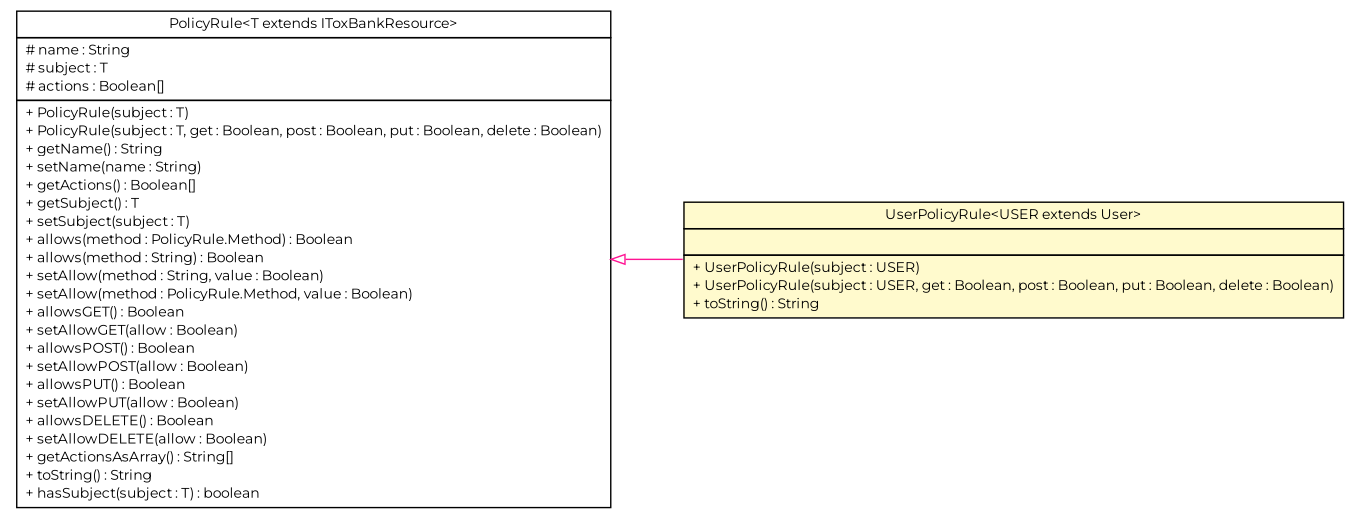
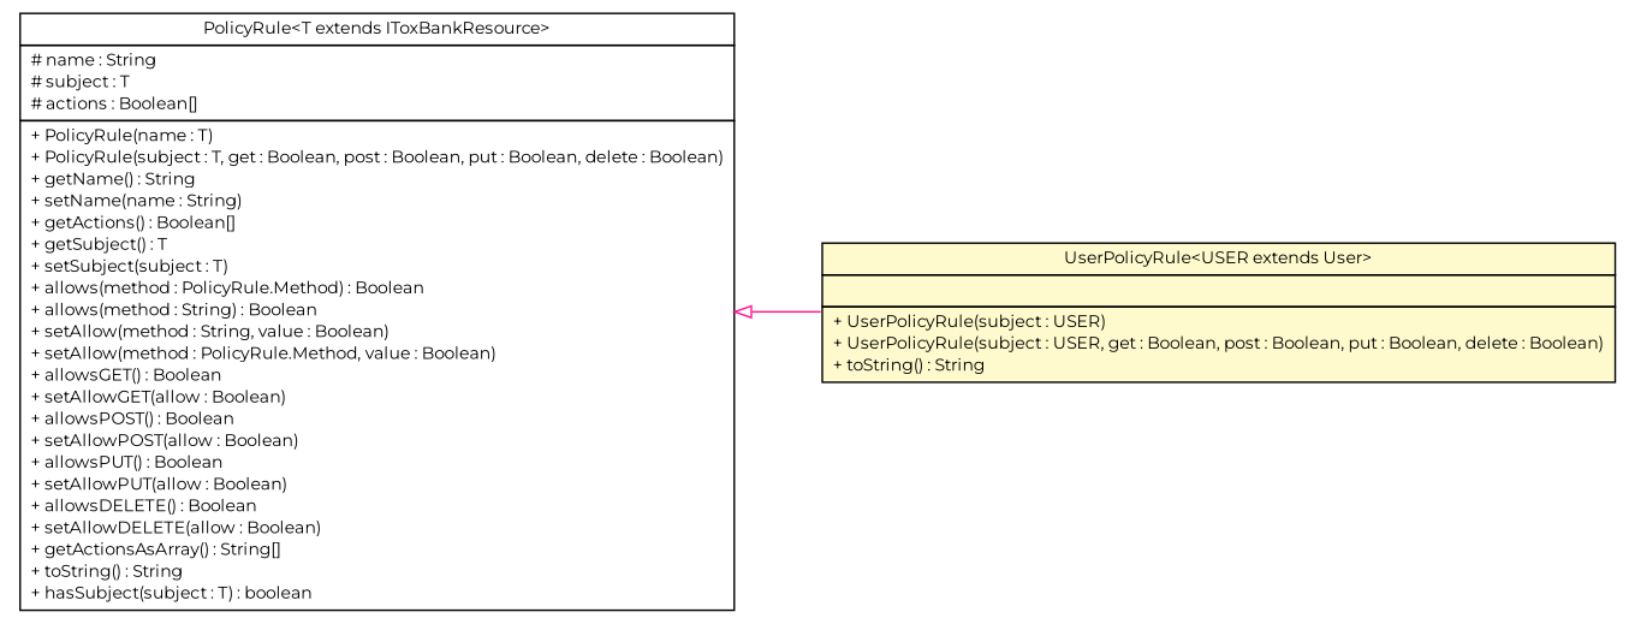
  digraph {
    rankdir=LR
    fontname=Montserrat
    node [fontcolor=black fontname=Montserrat fontsize=10.0 shape=plaintext]
    n1 [label=<<table border="0" cellborder="1" cellspacing="0" cellpadding="2" port="p" bgcolor="lemonChiffon" href="./UserPolicyRule.html"> 		<tr><td><table border="0" cellspacing="0" cellpadding="1"> 			<tr><td> UserPolicyRule&lt;USER extends User&gt; </td></tr> 		</table></td></tr> 		<tr><td><table border="0" cellspacing="0" cellpadding="1"> 			<tr><td align="left">  </td></tr> 		</table></td></tr> 		<tr><td><table border="0" cellspacing="0" cellpadding="1"> 			<tr><td align="left"> + UserPolicyRule(subject : USER) </td></tr> 			<tr><td align="left"> + UserPolicyRule(subject : USER, get : Boolean, post : Boolean, put : Boolean, delete : Boolean) </td></tr> 			<tr><td align="left"> + toString() : String </td></tr> 		</table></td></tr> 		</table>>]
-   n2 [label=<<table border="0" cellborder="1" cellspacing="0" cellpadding="2" port="p" href="./PolicyRule.html"> 		<tr><td><table border="0" cellspacing="0" cellpadding="1"> 			<tr><td> PolicyRule&lt;T extends IToxBankResource&gt; </td></tr> 		</table></td></tr> 		<tr><td><table border="0" cellspacing="0" cellpadding="1"> 			<tr><td align="left"> # name : String </td></tr> 			<tr><td align="left"> # subject : T </td></tr> 			<tr><td align="left"> # actions : Boolean[] </td></tr> 		</table></td></tr> 		<tr><td><table border="0" cellspacing="0" cellpadding="1"> 			<tr><td align="left"> + PolicyRule(subject : T) </td></tr> 			<tr><td align="left"> + PolicyRule(subject : T, get : Boolean, post : Boolean, put : Boolean, delete : Boolean) </td></tr> 			<tr><td align="left"> + getName() : String </td></tr> 			<tr><td align="left"> + setName(name : String) </td></tr> 			<tr><td align="left"> + getActions() : Boolean[] </td></tr> 			<tr><td align="left"> + getSubject() : T </td></tr> 			<tr><td align="left"> + setSubject(subject : T) </td></tr> 			<tr><td align="left"> + allows(method : PolicyRule.Method) : Boolean </td></tr> 			<tr><td align="left"> + allows(method : String) : Boolean </td></tr> 			<tr><td align="left"> + setAllow(method : String, value : Boolean) </td></tr> 			<tr><td align="left"> + setAllow(method : PolicyRule.Method, value : Boolean) </td></tr> 			<tr><td align="left"> + allowsGET() : Boolean </td></tr> 			<tr><td align="left"> + setAllowGET(allow : Boolean) </td></tr> 			<tr><td align="left"> + allowsPOST() : Boolean </td></tr> 			<tr><td align="left"> + setAllowPOST(allow : Boolean) </td></tr> 			<tr><td align="left"> + allowsPUT() : Boolean </td></tr> 			<tr><td align="left"> + setAllowPUT(allow : Boolean) </td></tr> 			<tr><td align="left"> + allowsDELETE() : Boolean </td></tr> 			<tr><td align="left"> + setAllowDELETE(allow : Boolean) </td></tr> 			<tr><td align="left"> + getActionsAsArray() : String[] </td></tr> 			<tr><td align="left"> + toString() : String </td></tr> 			<tr><td align="left"> + hasSubject(subject : T) : boolean </td></tr> 		</table></td></tr> 		</table>>]
+   n2 [label=<<table border="0" cellborder="1" cellspacing="0" cellpadding="2" port="p" href="./PolicyRule.html"> 		<tr><td><table border="0" cellspacing="0" cellpadding="1"> 			<tr><td> PolicyRule&lt;T extends IToxBankResource&gt; </td></tr> 		</table></td></tr> 		<tr><td><table border="0" cellspacing="0" cellpadding="1"> 			<tr><td align="left"> # name : String </td></tr> 			<tr><td align="left"> # subject : T </td></tr> 			<tr><td align="left"> # actions : Boolean[] </td></tr> 		</table></td></tr> 		<tr><td><table border="0" cellspacing="0" cellpadding="1"> 			<tr><td align="left"> + PolicyRule(name : T) </td></tr> 			<tr><td align="left"> + PolicyRule(subject : T, get : Boolean, post : Boolean, put : Boolean, delete : Boolean) </td></tr> 			<tr><td align="left"> + getName() : String </td></tr> 			<tr><td align="left"> + setName(name : String) </td></tr> 			<tr><td align="left"> + getActions() : Boolean[] </td></tr> 			<tr><td align="left"> + getSubject() : T </td></tr> 			<tr><td align="left"> + setSubject(subject : T) </td></tr> 			<tr><td align="left"> + allows(method : PolicyRule.Method) : Boolean </td></tr> 			<tr><td align="left"> + allows(method : String) : Boolean </td></tr> 			<tr><td align="left"> + setAllow(method : String, value : Boolean) </td></tr> 			<tr><td align="left"> + setAllow(method : PolicyRule.Method, value : Boolean) </td></tr> 			<tr><td align="left"> + allowsGET() : Boolean </td></tr> 			<tr><td align="left"> + setAllowGET(allow : Boolean) </td></tr> 			<tr><td align="left"> + allowsPOST() : Boolean </td></tr> 			<tr><td align="left"> + setAllowPOST(allow : Boolean) </td></tr> 			<tr><td align="left"> + allowsPUT() : Boolean </td></tr> 			<tr><td align="left"> + setAllowPUT(allow : Boolean) </td></tr> 			<tr><td align="left"> + allowsDELETE() : Boolean </td></tr> 			<tr><td align="left"> + setAllowDELETE(allow : Boolean) </td></tr> 			<tr><td align="left"> + getActionsAsArray() : String[] </td></tr> 			<tr><td align="left"> + toString() : String </td></tr> 			<tr><td align="left"> + hasSubject(subject : T) : boolean </td></tr> 		</table></td></tr> 		</table>>]
    n2 -> n1 [arrowtail=empty dir=back fontname=Montserrat fontsize=10 headport=p labelfontname=arial labelfontsize=10 tailport=p color=deeppink]
  }
